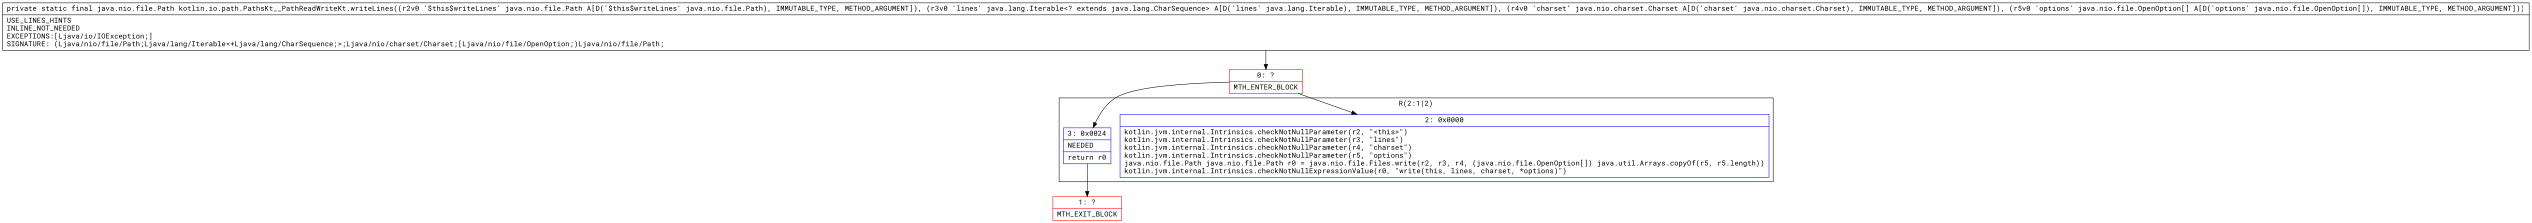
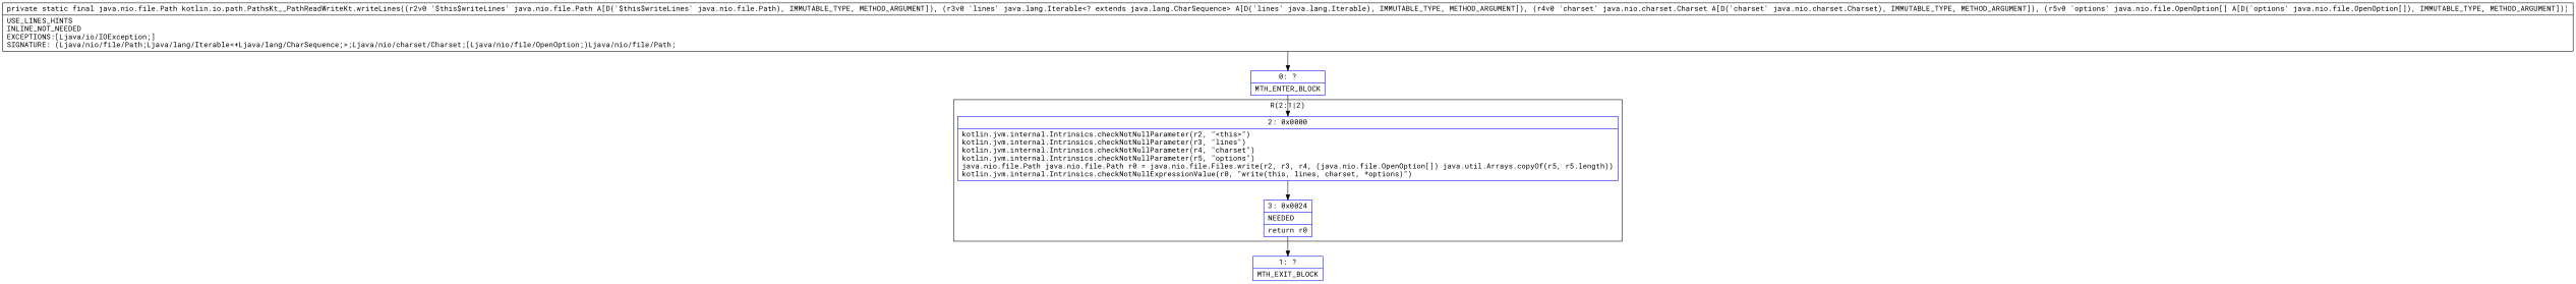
  digraph {
    fontname="Roboto Mono"
    node [color=blue fontname="Roboto Mono" shape=record]
    edge [fontname="Roboto Mono"]
    n1 [label="{2\:\ 0x0000|kotlin.jvm.internal.Intrinsics.checkNotNullParameter(r2, \"\<this\>\")\lkotlin.jvm.internal.Intrinsics.checkNotNullParameter(r3, \"lines\")\lkotlin.jvm.internal.Intrinsics.checkNotNullParameter(r4, \"charset\")\lkotlin.jvm.internal.Intrinsics.checkNotNullParameter(r5, \"options\")\ljava.nio.file.Path java.nio.file.Path r0 = java.nio.file.Files.write(r2, r3, r4, (java.nio.file.OpenOption[]) java.util.Arrays.copyOf(r5, r5.length))\lkotlin.jvm.internal.Intrinsics.checkNotNullExpressionValue(r0, \"write(this, lines, charset, *options)\")\l}"]
    n2 [label="{3\:\ 0x0024|NEEDED\l|return r0\l}"]
-   n3 [color=red label="{1\:\ ?|MTH_EXIT_BLOCK\l}"]
-   n4 [color=red label="{0\:\ ?|MTH_ENTER_BLOCK\l}"]
+   n3 [label="{1\:\ ?|MTH_EXIT_BLOCK\l}"]
+   n4 [label="{0\:\ ?|MTH_ENTER_BLOCK\l}"]
    n5 [label="{private static final java.nio.file.Path kotlin.io.path.PathsKt__PathReadWriteKt.writeLines((r2v0 '$this$writeLines' java.nio.file.Path A[D('$this$writeLines' java.nio.file.Path), IMMUTABLE_TYPE, METHOD_ARGUMENT]), (r3v0 'lines' java.lang.Iterable\<? extends java.lang.CharSequence\> A[D('lines' java.lang.Iterable), IMMUTABLE_TYPE, METHOD_ARGUMENT]), (r4v0 'charset' java.nio.charset.Charset A[D('charset' java.nio.charset.Charset), IMMUTABLE_TYPE, METHOD_ARGUMENT]), (r5v0 'options' java.nio.file.OpenOption[] A[D('options' java.nio.file.OpenOption[]), IMMUTABLE_TYPE, METHOD_ARGUMENT]))  | USE_LINES_HINTS\lINLINE_NOT_NEEDED\lEXCEPTIONS:[Ljava\/io\/IOException;]\lSIGNATURE: (Ljava\/nio\/file\/Path;Ljava\/lang\/Iterable\<+Ljava\/lang\/CharSequence;\>;Ljava\/nio\/charset\/Charset;[Ljava\/nio\/file\/OpenOption;)Ljava\/nio\/file\/Path;\l}" color=""]
    subgraph cluster_1 {
      label="R(2:1|2)"
      n1
      n2
    }
-   n4 -> n2
+   n1 -> n2
    n2 -> n3
    n4 -> n1
    n5 -> n4
  }
